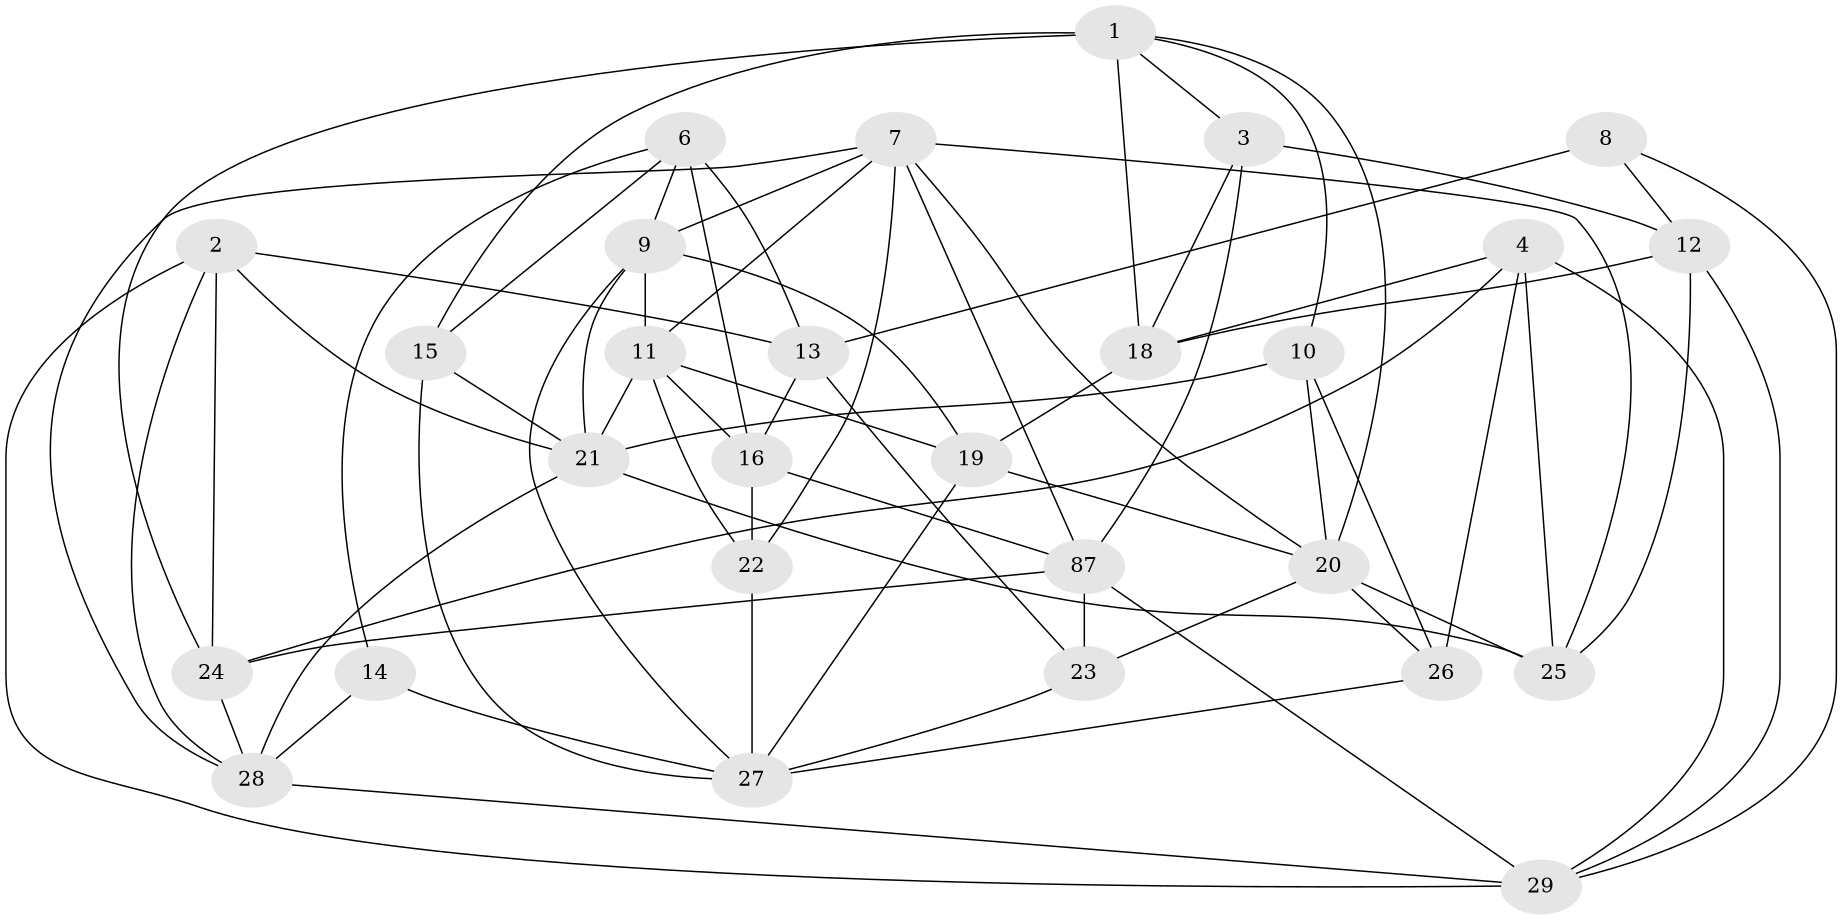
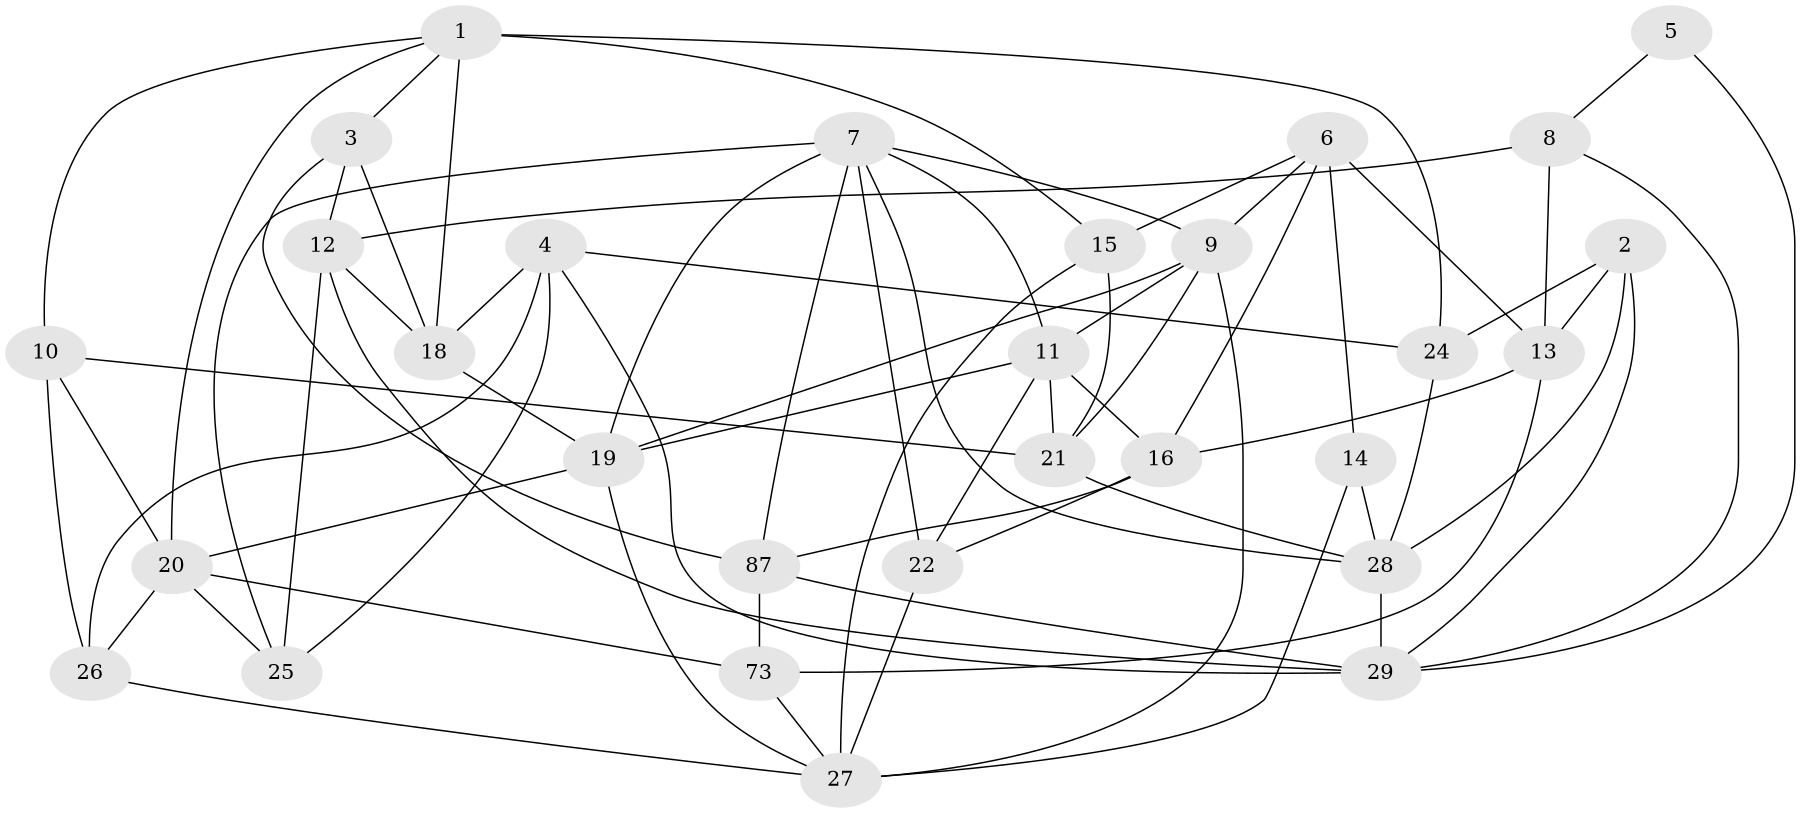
  graph {
    node [color=gray90 style=filled]
    edge [weight=1.0]
    1
    3
    10
    15
    18
    20
    24
    12
    n9 [label=87]
    21
    26
    27
    19
    25
-   23
+   23 [label=73]
    28
    2
    13
    29
    16
    4
+   5
    8
    6
    9
    14
    11
    22
    7
    1 -- 3
    1 -- 10
    1 -- 15
    1 -- 18 [weight=2.0]
    1 -- 20
    1 -- 24
    3 -- 18
    3 -- 12
    3 -- n9
    10 -- 20
    10 -- 21
    10 -- 26
    15 -- 21
    15 -- 27
    18 -- 19
    20 -- 26
    20 -- 25
    20 -- 23
    24 -- 28
    12 -- 18
    12 -- 25
    12 -- 29
-   n9 -- 24
    n9 -- 23
    n9 -- 29
-   21 -- 25
    21 -- 28
    26 -- 27
    19 -- 20
    19 -- 27
    23 -- 27
    28 -- 29
    2 -- 24
-   2 -- 21
    2 -- 28
    2 -- 13
    2 -- 29
    13 -- 23
    13 -- 16
    16 -- n9
    16 -- 22
    4 -- 18
    4 -- 24
    4 -- 26 [weight=2.0]
    4 -- 25
    4 -- 29
+   5 -- 29
+   5 -- 8
    8 -- 12
    8 -- 13 [weight=2.0]
    8 -- 29
    6 -- 15
    6 -- 13 [weight=2.0]
    6 -- 16
    6 -- 9
    6 -- 14
    9 -- 21
    9 -- 27
    9 -- 19
    9 -- 11
    14 -- 27
    14 -- 28
    11 -- 21
    11 -- 19 [weight=2.0]
    11 -- 16
    11 -- 22
    22 -- 27
-   7 -- 20
+   7 -- 19
    7 -- n9
    7 -- 25
    7 -- 28
    7 -- 9
    7 -- 11
    7 -- 22
  }
